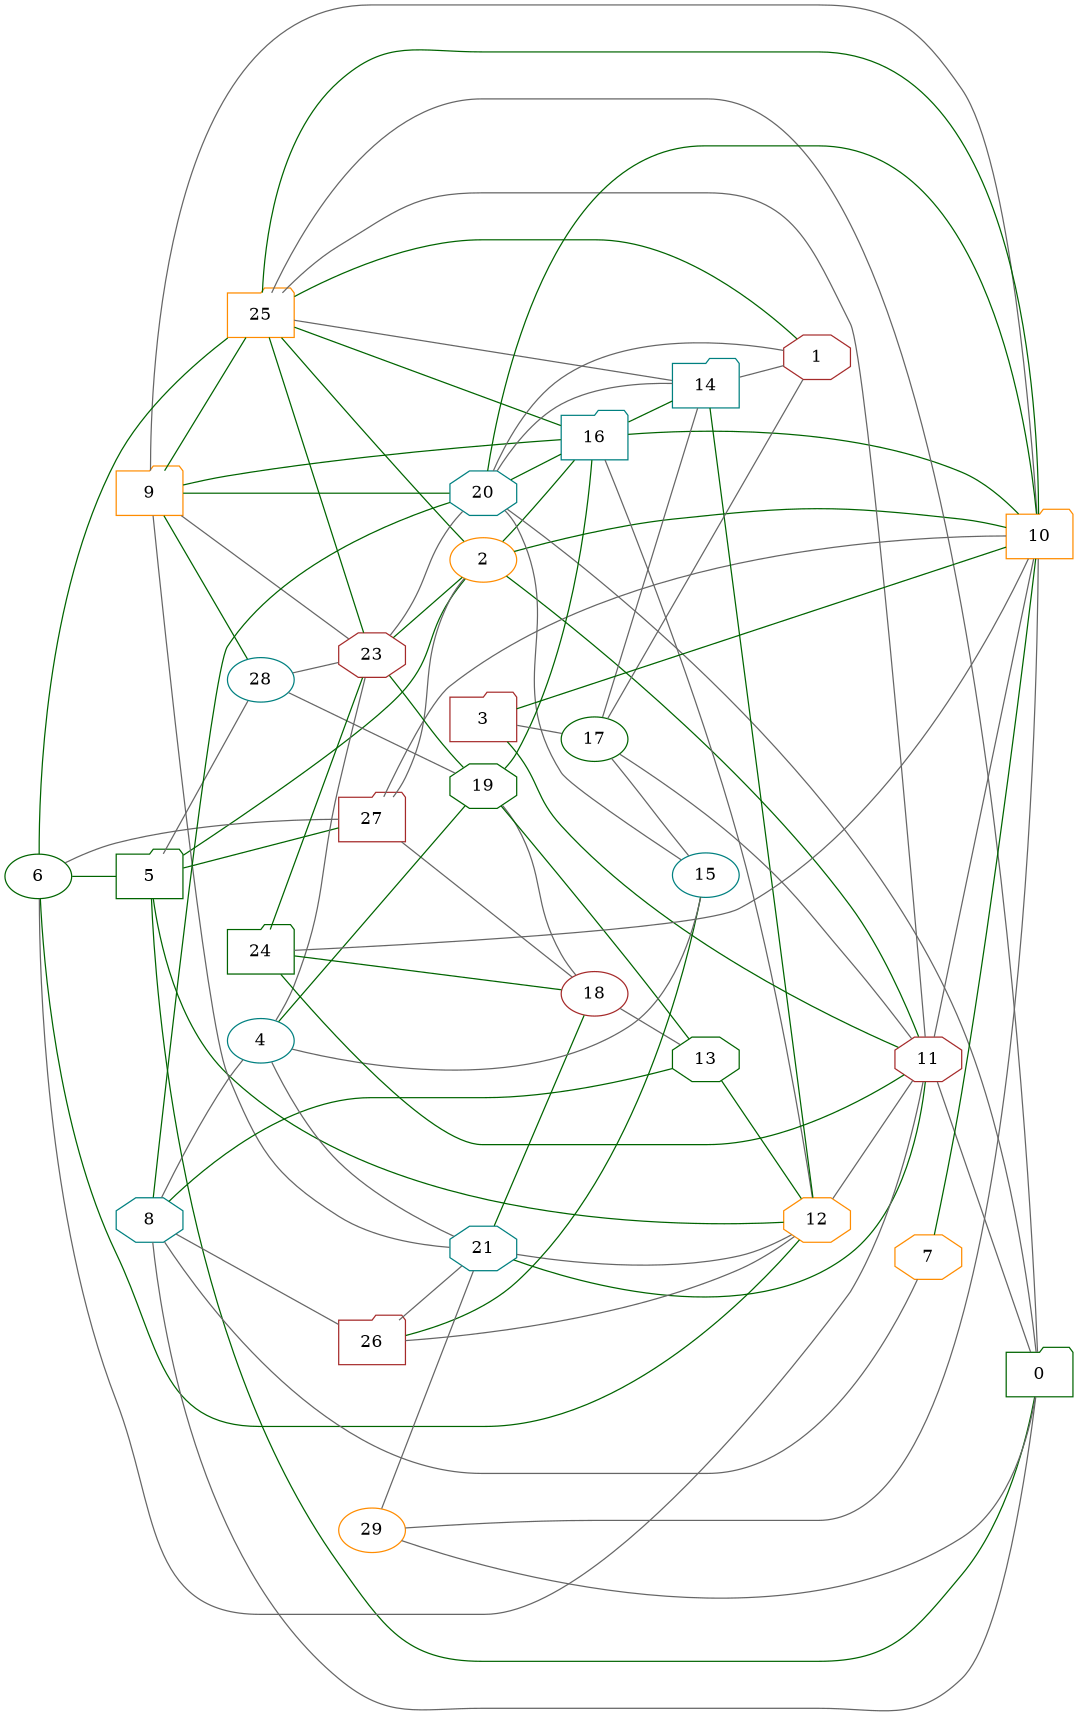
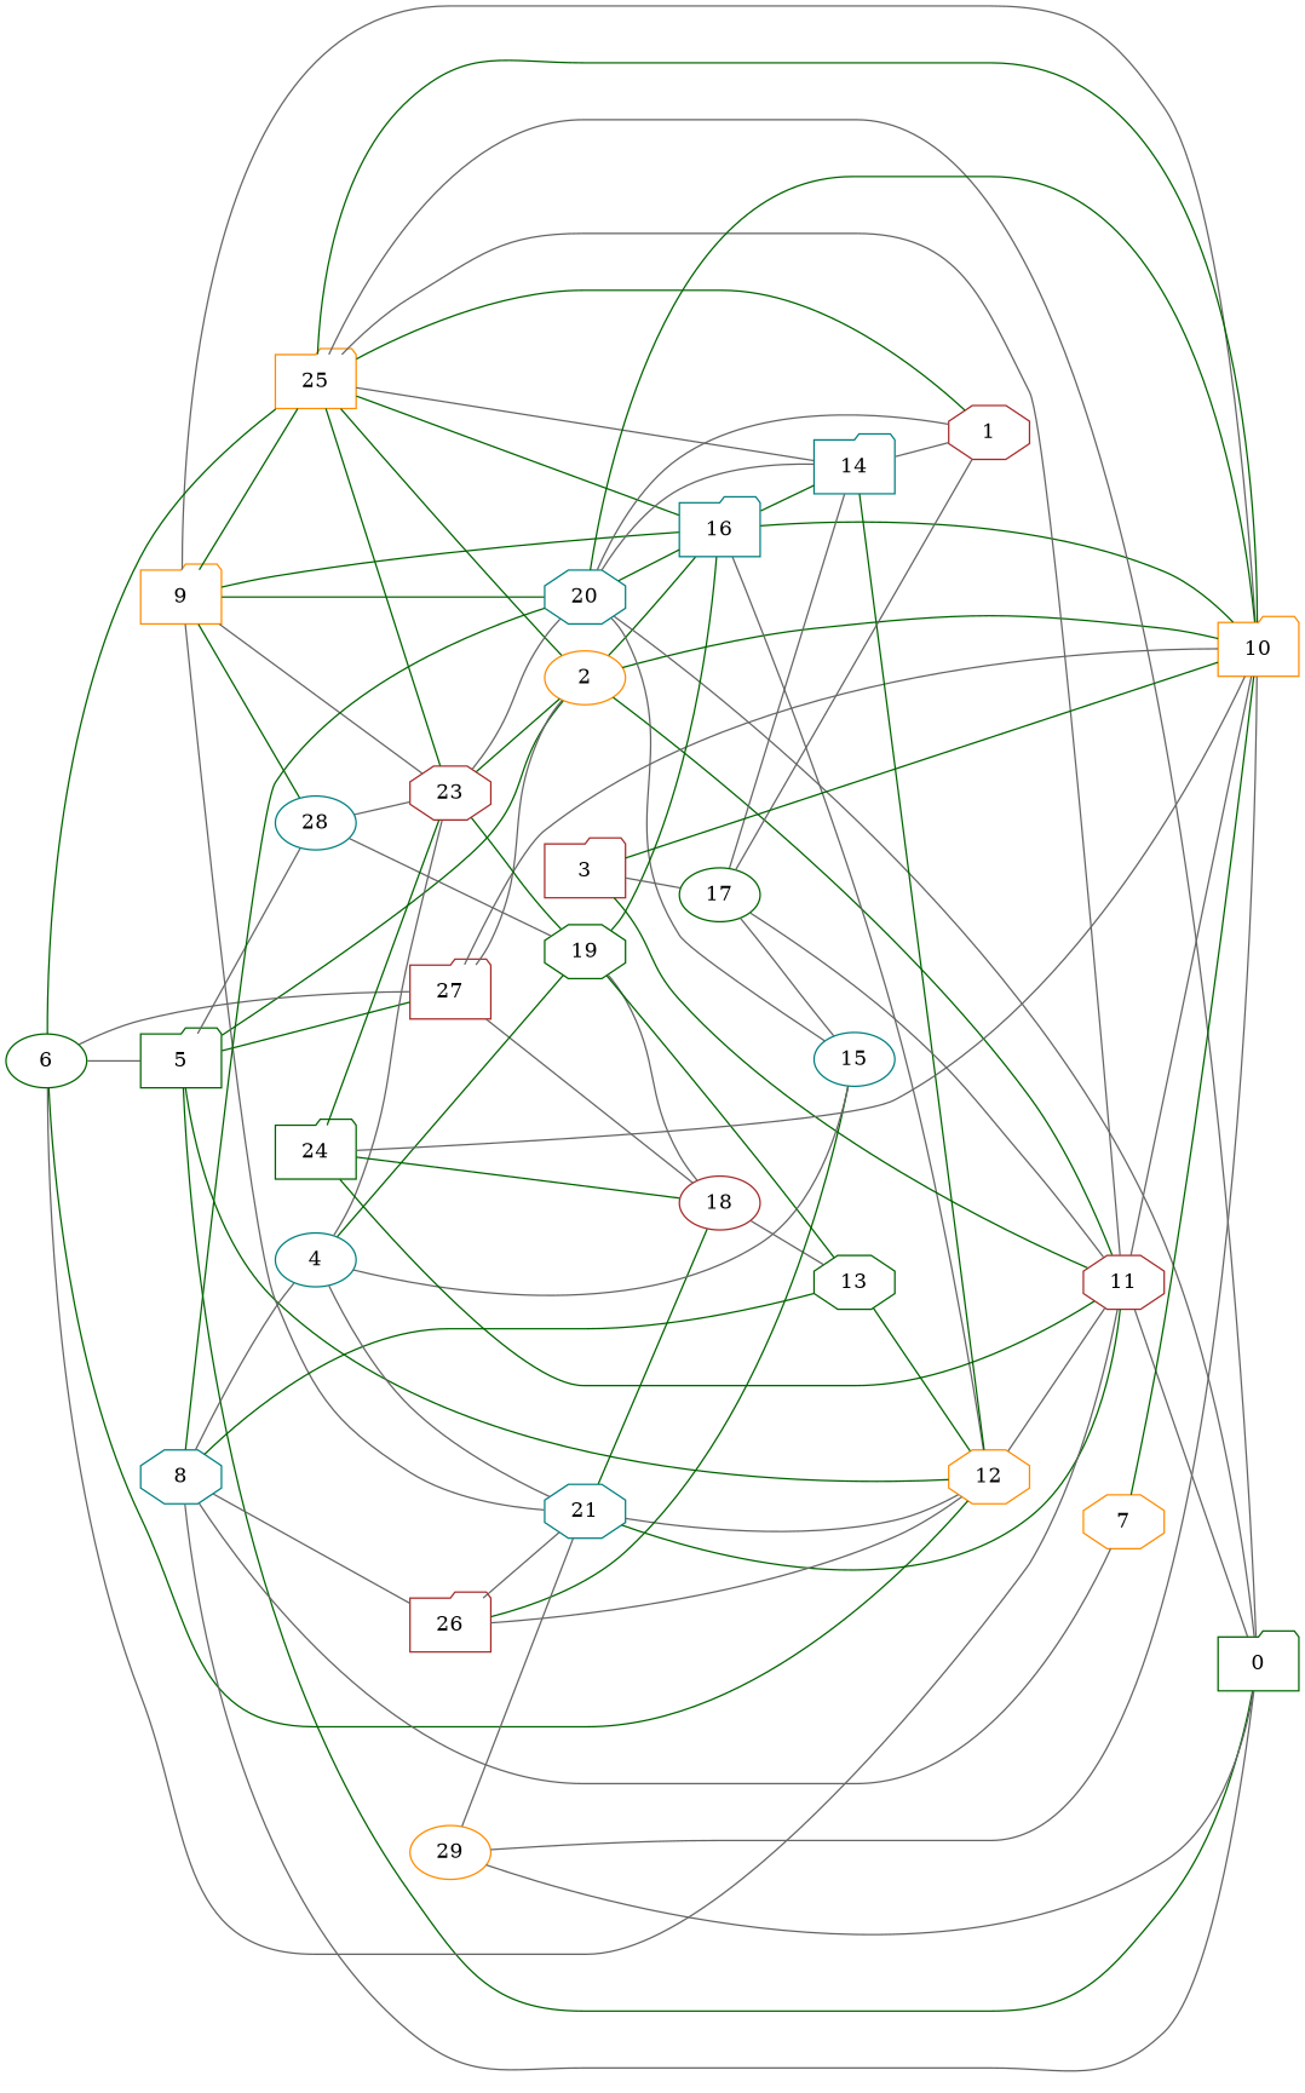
  digraph {
    rankdir=LR
    node [color=teal shape=folder]
    edge [color=gray40 dir=none]
    5 [color=darkgreen]
    2 [color=darkorange shape=ellipse]
    0 [color=darkgreen]
    28 [shape=ellipse]
    12 [color=darkorange shape=octagon]
    27 [color=brown]
    11 [color=brown shape=octagon]
    16
    10 [color=darkorange]
    9 [color=darkorange]
    25 [color=darkorange]
    23 [color=brown shape=octagon]
    21 [shape=octagon]
    20 [shape=octagon]
    14
    1 [color=brown shape=octagon]
    19 [color=darkgreen shape=octagon]
    18 [color=brown shape=ellipse]
    15 [shape=ellipse]
    13 [color=darkgreen shape=octagon]
    17 [color=darkgreen shape=ellipse]
    26 [color=brown]
    7 [color=darkorange shape=octagon]
    3 [color=brown]
    6 [color=darkgreen shape=ellipse]
    8 [shape=octagon]
    4 [shape=ellipse]
    29 [color=darkorange shape=ellipse]
    24 [color=darkgreen]
    subgraph sub_1 {
      5
      2
      0
      28
      12
      27
      11
      16
      10
      9
      25
      23
      21
      20
      14
      1
      19
      18
      15
      13
      17
      26
      7
      3
      6
      8
      4
      29
      24
    }
    5 -> 2 [color=darkgreen]
    5 -> 0 [color=darkgreen]
    5 -> 28
    5 -> 12 [color=darkgreen]
    5 -> 27 [color=darkgreen]
    2 -> 11 [color=darkgreen]
    2 -> 16 [color=darkgreen]
    2 -> 10 [color=darkgreen]
    28 -> 23
    28 -> 19
    12 -> 11
    27 -> 2
    27 -> 10
    27 -> 18
    11 -> 0
    11 -> 10
    16 -> 12
    16 -> 10 [color=darkgreen]
    16 -> 14 [color=darkgreen]
    9 -> 28 [color=darkgreen]
    9 -> 16 [color=darkgreen]
    9 -> 10
    9 -> 25 [color=darkgreen]
    9 -> 23
    9 -> 21
    9 -> 20 [color=darkgreen]
    25 -> 2 [color=darkgreen]
    25 -> 0
    25 -> 11
    25 -> 16 [color=darkgreen]
    25 -> 10 [color=darkgreen]
    25 -> 23 [color=darkgreen]
    25 -> 14
    25 -> 1 [color=darkgreen]
    23 -> 2 [color=darkgreen]
    23 -> 20
    23 -> 19 [color=darkgreen]
    21 -> 12
    21 -> 11 [color=darkgreen]
    21 -> 18 [color=darkgreen]
    20 -> 0
    20 -> 16 [color=darkgreen]
    20 -> 10 [color=darkgreen]
    20 -> 14
    20 -> 1
    20 -> 15
    14 -> 12 [color=darkgreen]
    14 -> 1
    19 -> 16 [color=darkgreen]
    19 -> 18
    19 -> 13 [color=darkgreen]
    18 -> 13
    13 -> 12 [color=darkgreen]
    17 -> 11
    17 -> 14
    17 -> 1
    17 -> 15
    26 -> 12
    26 -> 21
    26 -> 15 [color=darkgreen]
    7 -> 10 [color=darkgreen]
    3 -> 11 [color=darkgreen]
    3 -> 10 [color=darkgreen]
    3 -> 17
-   6 -> 5 [color=darkgreen]
+   6 -> 5
    6 -> 12 [color=darkgreen]
    6 -> 27
    6 -> 11
    6 -> 25 [color=darkgreen]
    8 -> 0
    8 -> 20 [color=darkgreen]
    8 -> 13 [color=darkgreen]
    8 -> 26
    8 -> 7
    8 -> 4
    4 -> 23
    4 -> 21
    4 -> 19 [color=darkgreen]
    4 -> 15
    29 -> 0
    29 -> 10
    29 -> 21
    24 -> 11 [color=darkgreen]
    24 -> 10
    24 -> 23 [color=darkgreen]
    24 -> 18 [color=darkgreen]
  }
